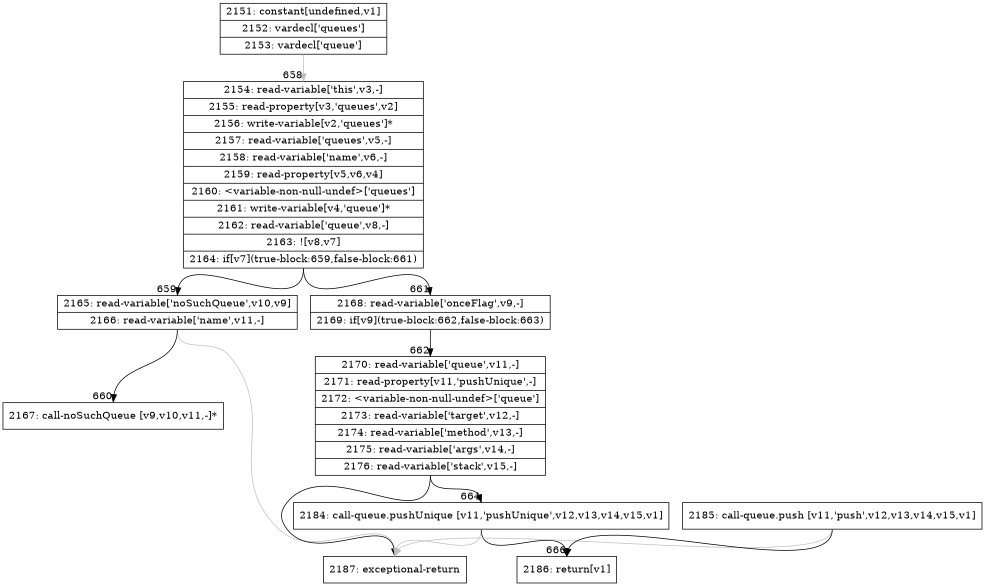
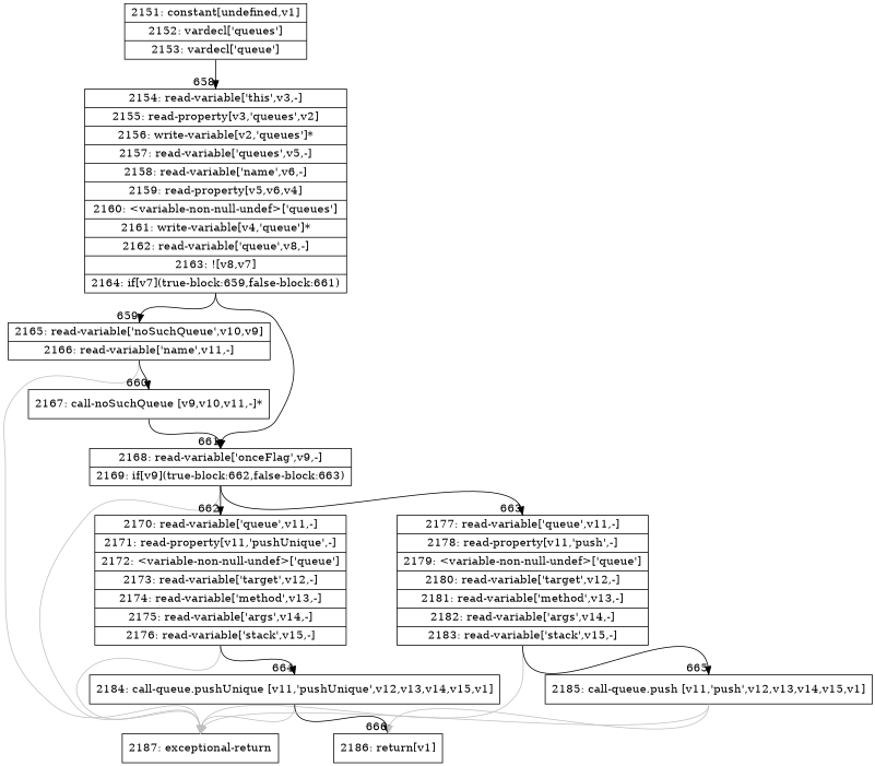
  digraph {
    rankdir=TD
    node [shape=record]
    edge [headport=n tailport=s]
    n1 [label="{2151: constant[undefined,v1]|2152: vardecl['queues']|2153: vardecl['queue']}"]
    n2 [label="{2154: read-variable['this',v3,-]|2155: read-property[v3,'queues',v2]|2156: write-variable[v2,'queues']*|2157: read-variable['queues',v5,-]|2158: read-variable['name',v6,-]|2159: read-property[v5,v6,v4]|2160: \<variable-non-null-undef\>['queues']|2161: write-variable[v4,'queue']*|2162: read-variable['queue',v8,-]|2163: ![v8,v7]|2164: if[v7](true-block:659,false-block:661)}"]
    n3 [label="{2165: read-variable['noSuchQueue',v10,v9]|2166: read-variable['name',v11,-]}"]
    n4 [label="{2168: read-variable['onceFlag',v9,-]|2169: if[v9](true-block:662,false-block:663)}"]
    n5 [label="{2187: exceptional-return}"]
    n6 [label="{2167: call-noSuchQueue [v9,v10,v11,-]*}"]
    n7 [label="{2170: read-variable['queue',v11,-]|2171: read-property[v11,'pushUnique',-]|2172: \<variable-non-null-undef\>['queue']|2173: read-variable['target',v12,-]|2174: read-variable['method',v13,-]|2175: read-variable['args',v14,-]|2176: read-variable['stack',v15,-]}"]
+   n8 [label="{2177: read-variable['queue',v11,-]|2178: read-property[v11,'push',-]|2179: \<variable-non-null-undef\>['queue']|2180: read-variable['target',v12,-]|2181: read-variable['method',v13,-]|2182: read-variable['args',v14,-]|2183: read-variable['stack',v15,-]}"]
    n9 [label="{2184: call-queue.pushUnique [v11,'pushUnique',v12,v13,v14,v15,v1]}"]
    n10 [label="{2185: call-queue.push [v11,'push',v12,v13,v14,v15,v1]}"]
    n11 [label="{2186: return[v1]}"]
-   n1 -> n2 [headlabel="      658" color=gray]
+   n1 -> n2 [headlabel="      658"]
    n2 -> n3 [headlabel="      659"]
    n2 -> n4 [headlabel="      661"]
    n3 -> n5 [color=gray]
    n3 -> n6 [headlabel="      660"]
+   n4 -> n5 [color=gray]
    n4 -> n7 [headlabel="      662"]
-   n7 -> n5 [color=black]
+   n4 -> n8 [headlabel="      663"]
+   n6 -> n4
+   n7 -> n5 [color=gray]
    n7 -> n9 [headlabel="      664"]
+   n8 -> n5 [color=gray]
+   n8 -> n10 [headlabel="      665"]
    n9 -> n5 [color=gray]
    n9 -> n11 [headlabel="      666"]
    n10 -> n5 [color=gray]
-   n10 -> n11
+   n10 -> n11 [color=gray]
  }
